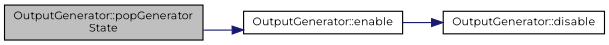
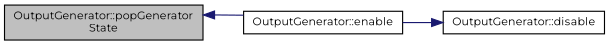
  digraph {
    fontname=Montserrat
    rankdir=LR
    node [color=black fillcolor=white fontname=Montserrat fontsize=10 shape=record style=filled]
    edge [color=midnightblue fontname=Montserrat fontsize=10 labelfontname=Helvetica labelfontsize=10 style=solid]
    n1 [fillcolor=grey75 fontcolor=black height=0.2 label="OutputGenerator::popGenerator\lState" width=0.4]
    n2 [height=0.2 label="OutputGenerator::enable" width=0.4]
    n3 [height=0.2 label="OutputGenerator::disable" width=0.4]
-   n1 -> n2
+   n2 -> n1
    n2 -> n3
  }
